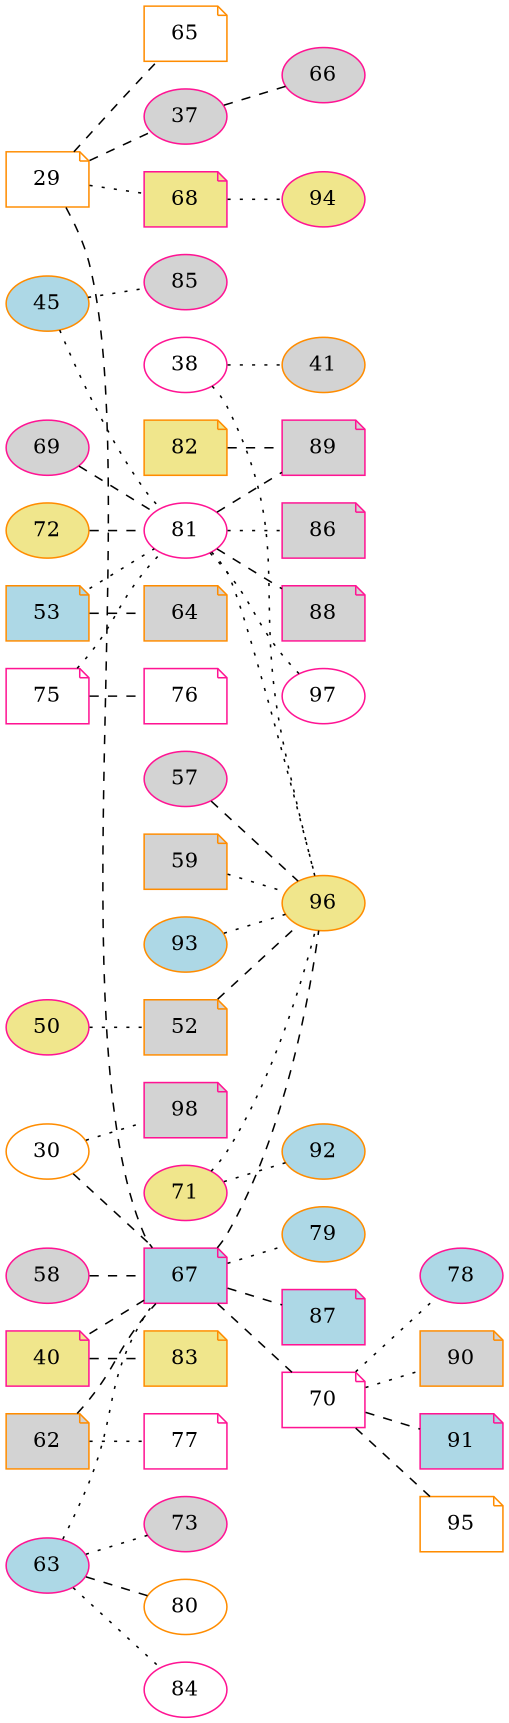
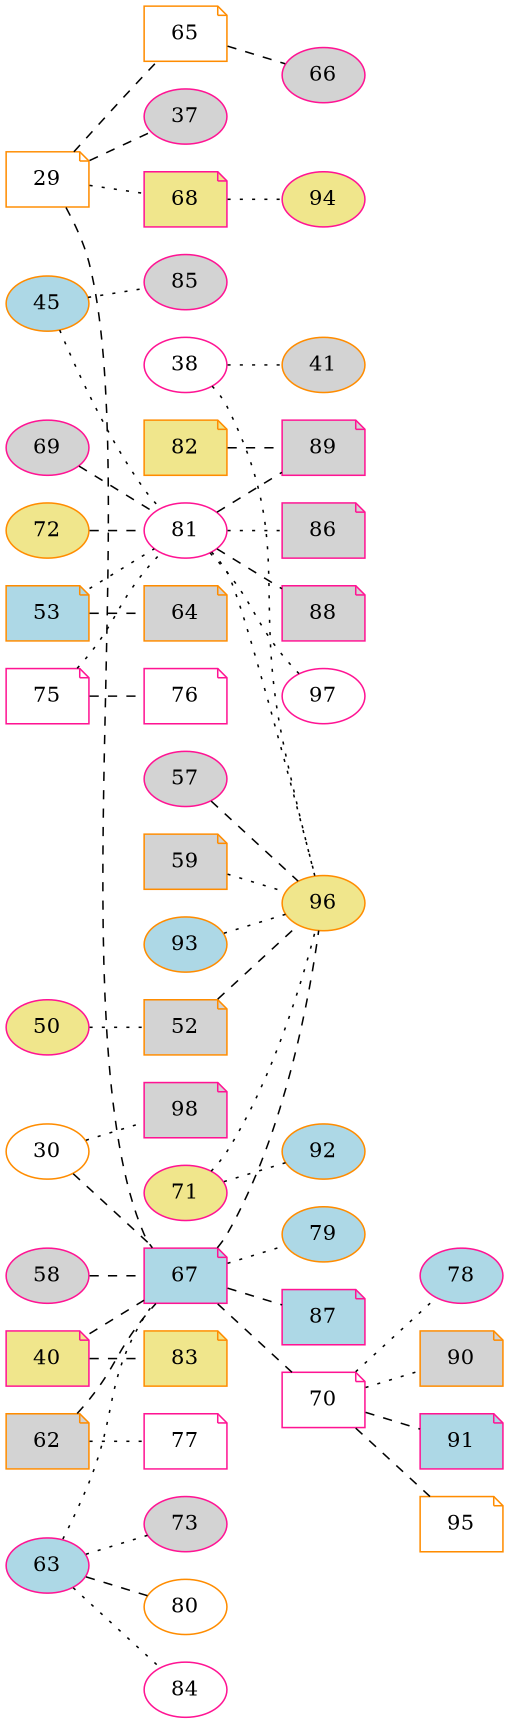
  graph {
    rankdir=LR
    node [color=deeppink fillcolor=lightgrey shape=ellipse style=filled]
    edge [style=dashed]
    29 [color=darkorange fillcolor=white shape=note]
    37
    65 [color=darkorange fillcolor=white shape=note]
    67 [fillcolor=lightblue shape=note super="+47+39"]
    68 [fillcolor=khaki shape=note]
    66
    96 [color=darkorange fillcolor=khaki super="+2+3+17+21+51+8"]
    70 [fillcolor=white shape=note super="+64"]
    79 [color=darkorange fillcolor=lightblue]
    87 [fillcolor=lightblue shape=note]
    94 [fillcolor=khaki]
    30 [color=darkorange fillcolor=white]
    98 [shape=note]
    38 [fillcolor=white]
    41 [color=darkorange]
    40 [fillcolor=khaki shape=note super="+23"]
    83 [color=darkorange fillcolor=khaki shape=note]
    45 [color=darkorange fillcolor=lightblue super="+16+43"]
    81 [fillcolor=white super="+5+20+32+34+36+24"]
    85
    86 [shape=note]
    88 [shape=note]
    89 [shape=note super="+46+55+60"]
    97 [fillcolor=white]
    n25 [color=darkorange label=52 shape=note super="+9+10+25"]
    50 [fillcolor=khaki]
    53 [color=darkorange fillcolor=lightblue shape=note]
    n28 [color=darkorange label=64 shape=note]
    57 [super="+1+19"]
    58
    59 [color=darkorange shape=note]
    62 [color=darkorange shape=note]
    77 [fillcolor=white shape=note]
    63 [fillcolor=lightblue super="+33+49"]
    73
    80 [color=darkorange fillcolor=white]
    84 [fillcolor=white]
    78 [fillcolor=lightblue]
    90 [color=darkorange shape=note]
    91 [fillcolor=lightblue shape=note]
    95 [color=darkorange fillcolor=white shape=note]
    69
    71 [fillcolor=khaki]
    92 [color=darkorange fillcolor=lightblue]
    72 [color=darkorange fillcolor=khaki]
    75 [fillcolor=white shape=note super="+13+61"]
    76 [fillcolor=white shape=note]
    82 [color=darkorange fillcolor=khaki shape=note]
    93 [color=darkorange fillcolor=lightblue]
    29 -- 37
    29 -- 65
    29 -- 67
    29 -- 68 [style=dotted]
-   37 -- 66
+   65 -- 66
    67 -- 96
    67 -- 70
    67 -- 79 [style=dotted]
    67 -- 87
    68 -- 94 [style=dotted]
    70 -- 78 [style=dotted]
    70 -- 90 [style=dotted]
    70 -- 91
    70 -- 95
    30 -- 67
    30 -- 98 [style=dotted]
    38 -- 96 [style=dotted]
    38 -- 41 [style=dotted]
    40 -- 67
    40 -- 83
    45 -- 81 [style=dotted]
    45 -- 85 [style=dotted]
    81 -- 96 [style=dotted]
    81 -- 86 [style=dotted]
    81 -- 88
    81 -- 89
    81 -- 97 [style=dotted]
    n25 -- 96
    50 -- n25 [style=dotted]
    53 -- 81 [style=dotted]
    53 -- n28
    57 -- 96
    58 -- 67
    59 -- 96 [style=dotted]
    62 -- 67
    62 -- 77 [style=dotted]
    63 -- 67 [style=dotted]
    63 -- 73 [style=dotted]
    63 -- 80
    63 -- 84 [style=dotted]
    69 -- 81
    71 -- 96 [style=dotted]
    71 -- 92 [style=dotted]
    72 -- 81
    75 -- 81 [style=dotted]
    75 -- 76
    82 -- 89
    93 -- 96 [style=dotted]
  }
